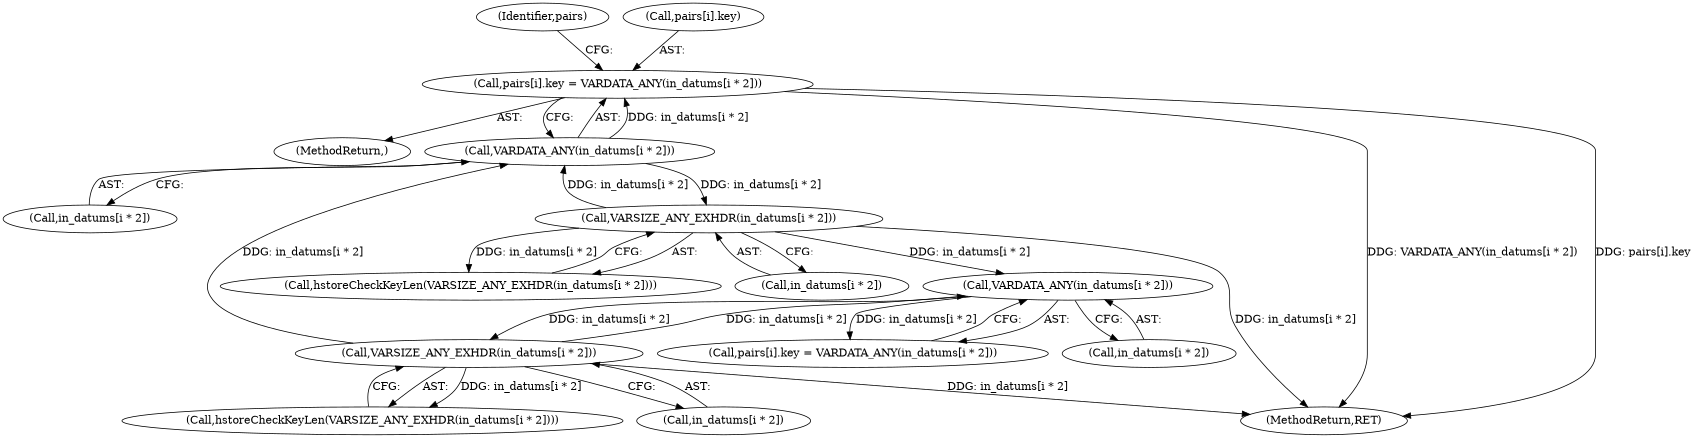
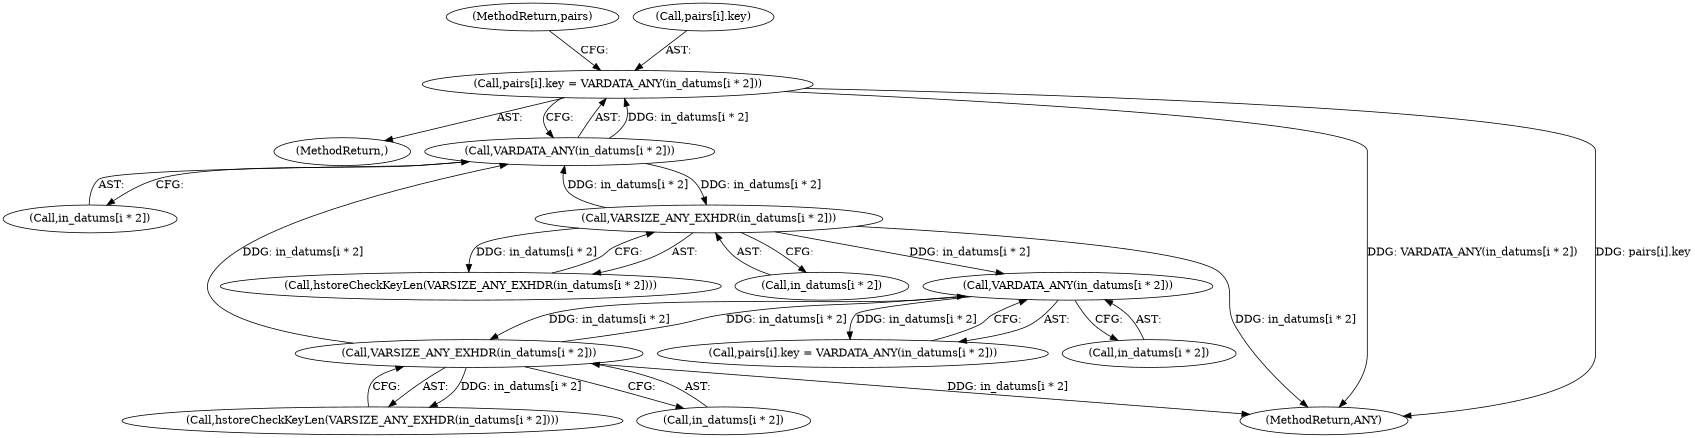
  digraph {
    n1 [label="(Call,pairs[i].key = VARDATA_ANY(in_datums[i * 2]))"]
    n2 [label="(Call,VARDATA_ANY(in_datums[i * 2]))"]
    n3 [label="(MethodReturn,)"]
-   n4 [label="(MethodReturn,RET)"]
+   n4 [label="(MethodReturn,ANY)"]
    n5 [label="(Call,VARSIZE_ANY_EXHDR(in_datums[i * 2]))"]
    n6 [label="(Call,in_datums[i * 2])"]
    n7 [label="(Call,VARDATA_ANY(in_datums[i * 2]))"]
    n8 [label="(Call,in_datums[i * 2])"]
    n9 [label="(Call,hstoreCheckKeyLen(VARSIZE_ANY_EXHDR(in_datums[i * 2])))"]
    n10 [label="(Call,VARSIZE_ANY_EXHDR(in_datums[i * 2]))"]
    n11 [label="(Call,in_datums[i * 2])"]
    n12 [label="(Call,pairs[i].key = VARDATA_ANY(in_datums[i * 2]))"]
    n13 [label="(Call,in_datums[i * 2])"]
    n14 [label="(Call,hstoreCheckKeyLen(VARSIZE_ANY_EXHDR(in_datums[i * 2])))"]
-   n15 [label="(Identifier,pairs)"]
+   n15 [label="(MethodReturn,pairs)"]
    n16 [label="(Call,pairs[i].key)"]
    n1 -> n2 [label="CFG: "]
    n1 -> n3 [label="AST: "]
    n1 -> n4 [label="DDG: VARDATA_ANY(in_datums[i * 2])"]
    n1 -> n4 [label="DDG: pairs[i].key"]
    n2 -> n1 [label="AST: "]
    n2 -> n1 [label="DDG: in_datums[i * 2]"]
    n2 -> n5 [label="DDG: in_datums[i * 2]"]
    n2 -> n6 [label="CFG: "]
    n5 -> n2 [label="DDG: in_datums[i * 2]"]
    n5 -> n4 [label="DDG: in_datums[i * 2]"]
    n5 -> n7 [label="DDG: in_datums[i * 2]"]
    n5 -> n8 [label="CFG: "]
    n5 -> n9 [label="AST: "]
    n5 -> n9 [label="DDG: in_datums[i * 2]"]
    n6 -> n2 [label="AST: "]
    n7 -> n10 [label="DDG: in_datums[i * 2]"]
    n7 -> n11 [label="CFG: "]
    n7 -> n12 [label="AST: "]
    n7 -> n12 [label="DDG: in_datums[i * 2]"]
    n8 -> n5 [label="AST: "]
    n9 -> n5 [label="CFG: "]
    n10 -> n2 [label="DDG: in_datums[i * 2]"]
    n10 -> n4 [label="DDG: in_datums[i * 2]"]
    n10 -> n7 [label="DDG: in_datums[i * 2]"]
    n10 -> n13 [label="CFG: "]
    n10 -> n14 [label="AST: "]
    n10 -> n14 [label="DDG: in_datums[i * 2]"]
    n11 -> n7 [label="AST: "]
    n12 -> n7 [label="CFG: "]
    n13 -> n10 [label="AST: "]
    n14 -> n10 [label="CFG: "]
    n15 -> n1 [label="CFG: "]
    n16 -> n1 [label="AST: "]
  }
